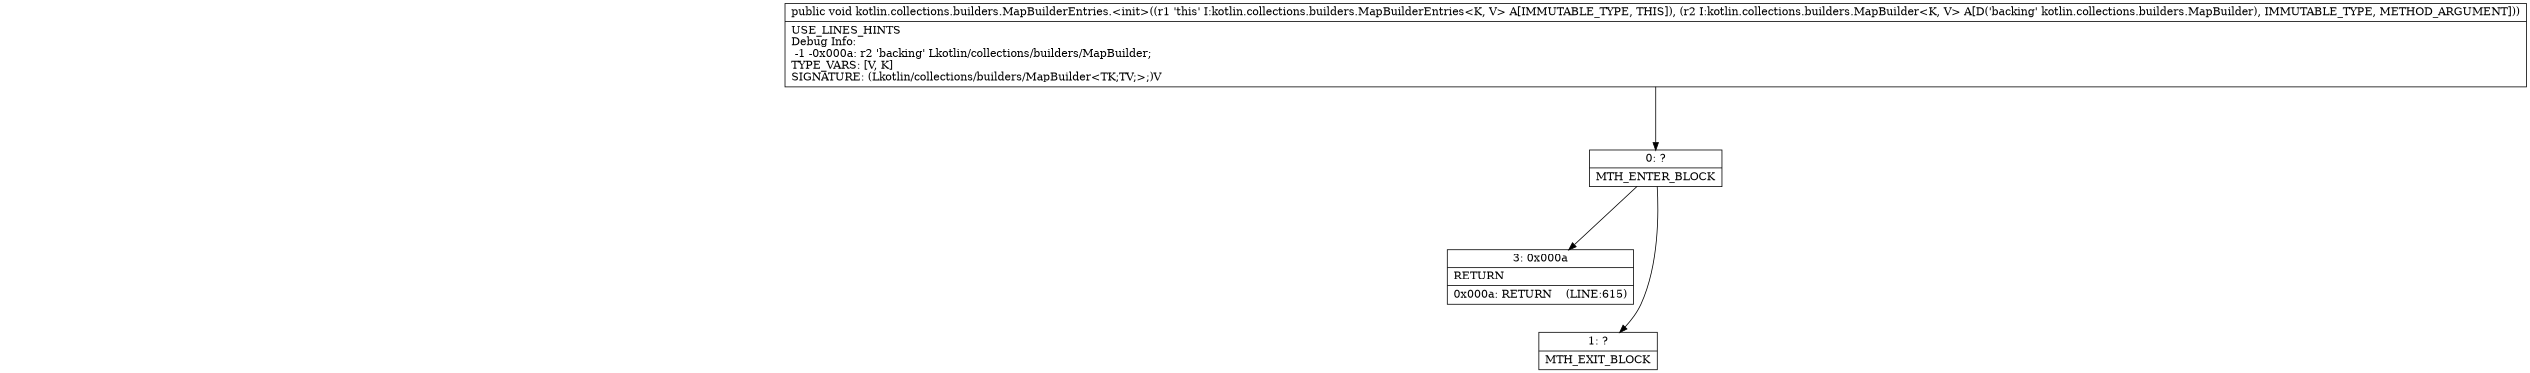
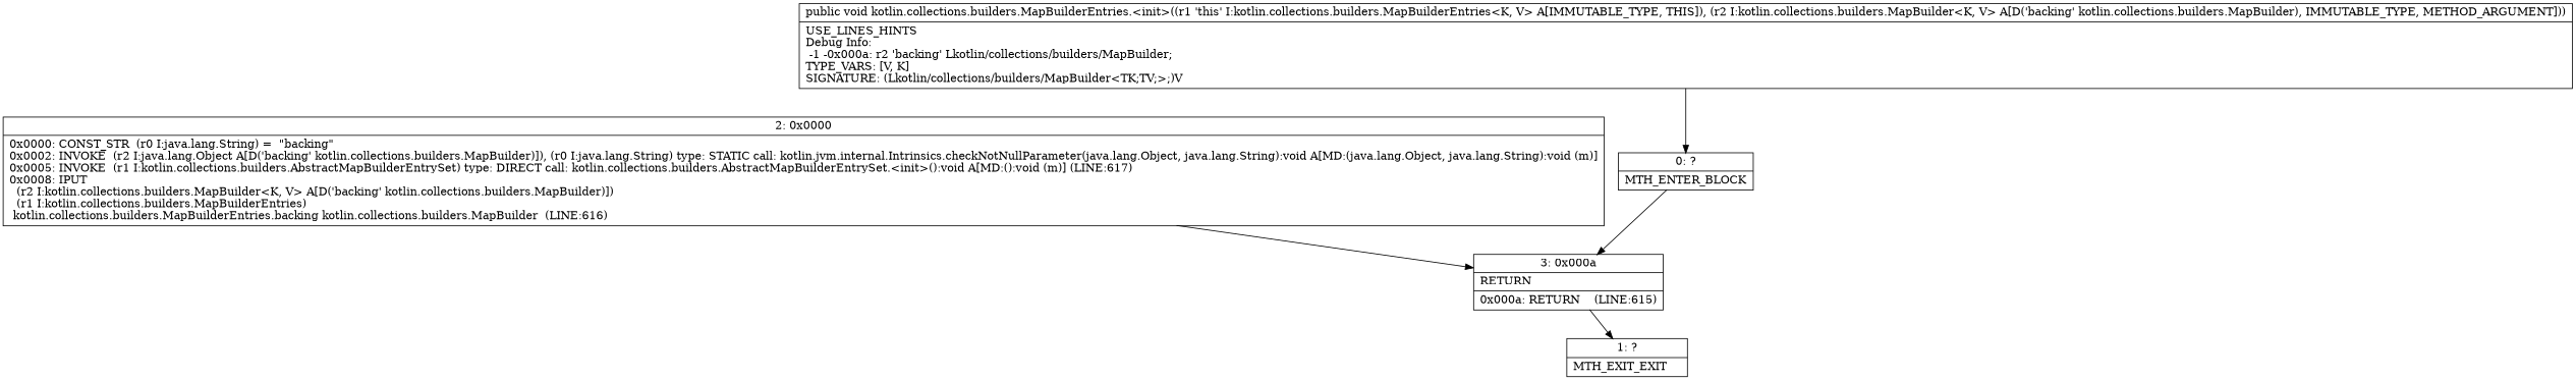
  digraph {
    node [shape=record]
    n1 [label="{0\:\ ?|MTH_ENTER_BLOCK\l}"]
    n2 [label="{3\:\ 0x000a|RETURN\l|0x000a: RETURN    (LINE:615)\l}"]
-   n4 [label="{1\:\ ?|MTH_EXIT_BLOCK\l}"]
+   n3 [label="{2\:\ 0x0000|0x0000: CONST_STR  (r0 I:java.lang.String) =  \"backing\" \l0x0002: INVOKE  (r2 I:java.lang.Object A[D('backing' kotlin.collections.builders.MapBuilder)]), (r0 I:java.lang.String) type: STATIC call: kotlin.jvm.internal.Intrinsics.checkNotNullParameter(java.lang.Object, java.lang.String):void A[MD:(java.lang.Object, java.lang.String):void (m)]\l0x0005: INVOKE  (r1 I:kotlin.collections.builders.AbstractMapBuilderEntrySet) type: DIRECT call: kotlin.collections.builders.AbstractMapBuilderEntrySet.\<init\>():void A[MD:():void (m)] (LINE:617)\l0x0008: IPUT  \l  (r2 I:kotlin.collections.builders.MapBuilder\<K, V\> A[D('backing' kotlin.collections.builders.MapBuilder)])\l  (r1 I:kotlin.collections.builders.MapBuilderEntries)\l kotlin.collections.builders.MapBuilderEntries.backing kotlin.collections.builders.MapBuilder  (LINE:616)\l}"]
+   n4 [label="{1\:\ ?|MTH_EXIT_EXIT\l}"]
    n5 [label="{public void kotlin.collections.builders.MapBuilderEntries.\<init\>((r1 'this' I:kotlin.collections.builders.MapBuilderEntries\<K, V\> A[IMMUTABLE_TYPE, THIS]), (r2 I:kotlin.collections.builders.MapBuilder\<K, V\> A[D('backing' kotlin.collections.builders.MapBuilder), IMMUTABLE_TYPE, METHOD_ARGUMENT]))  | USE_LINES_HINTS\lDebug Info:\l  \-1 \-0x000a: r2 'backing' Lkotlin\/collections\/builders\/MapBuilder;\lTYPE_VARS: [V, K]\lSIGNATURE: (Lkotlin\/collections\/builders\/MapBuilder\<TK;TV;\>;)V\l}"]
    n1 -> n2
-   n1 -> n4
+   n2 -> n4
+   n3 -> n2
    n5 -> n1
  }
